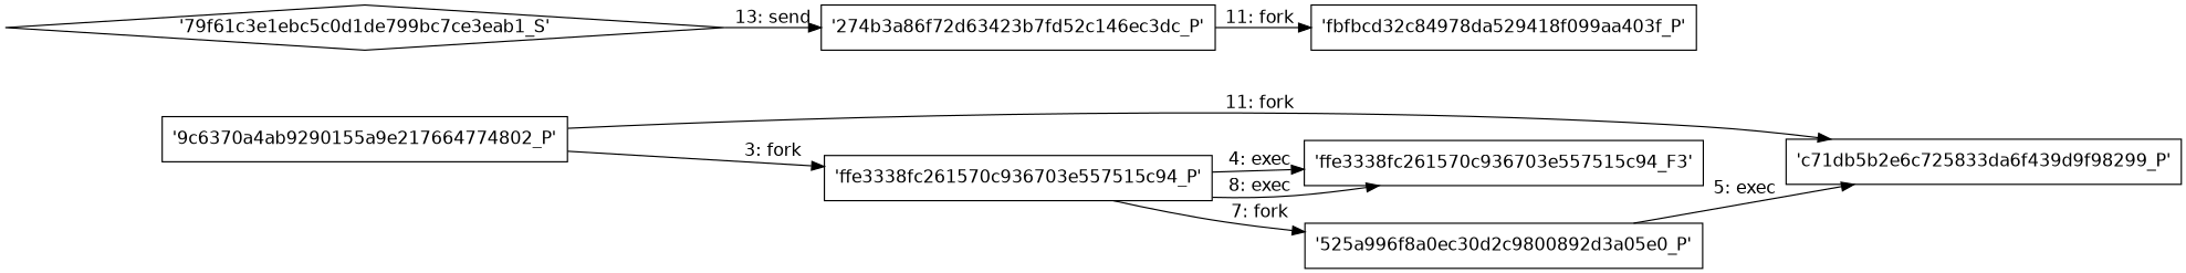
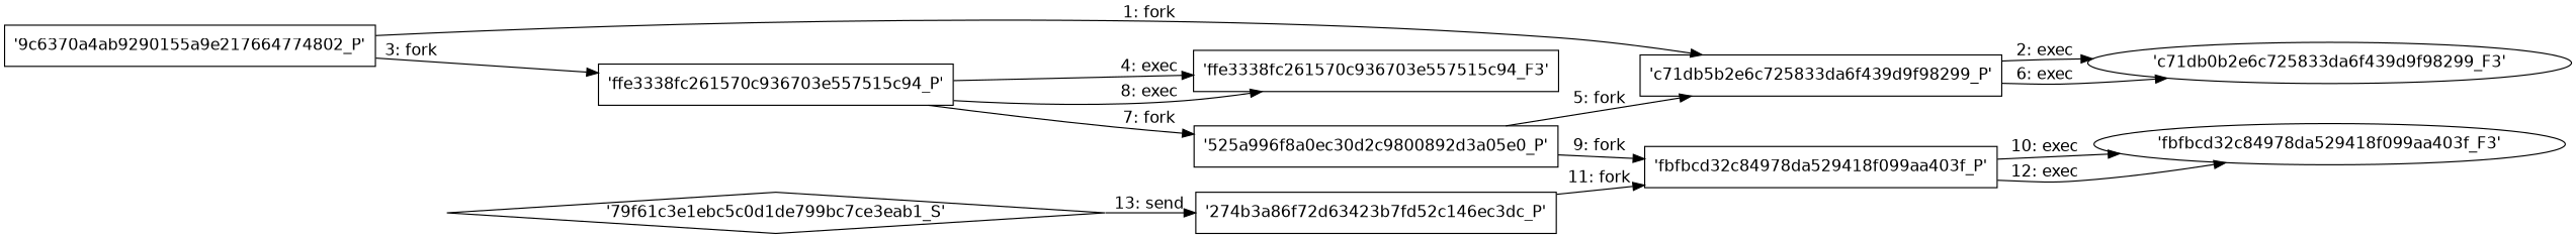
  digraph {
    engine=neato
    fixedsize=false
    fontname="DejaVu Sans"
    fontsize=10
    nodesep=0.3
    rankdir=LR
    ranksep=0
    splines=true
    node [fontname="DejaVu Sans" node_type=Process shape=box]
    edge [fontname="DejaVu Sans"]
    n1 [label="'c71db5b2e6c725833da6f439d9f98299_P'"]
    "'9c6370a4ab9290155a9e217664774802_P'"
    "'ffe3338fc261570c936703e557515c94_P'"
+   "'c71db0b2e6c725833da6f439d9f98299_F3'" [node_type=File shape=ellipse]
    "'ffe3338fc261570c936703e557515c94_F3'" [node_type=File]
    "'525a996f8a0ec30d2c9800892d3a05e0_P'"
    "'fbfbcd32c84978da529418f099aa403f_P'"
+   "'fbfbcd32c84978da529418f099aa403f_F3'" [node_type=File shape=ellipse]
    "'274b3a86f72d63423b7fd52c146ec3dc_P'"
    "'79f61c3e1ebc5c0d1de799bc7ce3eab1_S'" [node_type=Socket shape=diamond]
-   "'9c6370a4ab9290155a9e217664774802_P'" -> n1 [label="11: fork"]
+   n1 -> "'c71db0b2e6c725833da6f439d9f98299_F3'" [label="2: exec"]
+   n1 -> "'c71db0b2e6c725833da6f439d9f98299_F3'" [label="6: exec"]
+   "'9c6370a4ab9290155a9e217664774802_P'" -> n1 [label="1: fork"]
    "'9c6370a4ab9290155a9e217664774802_P'" -> "'ffe3338fc261570c936703e557515c94_P'" [label="3: fork"]
    "'ffe3338fc261570c936703e557515c94_P'" -> "'ffe3338fc261570c936703e557515c94_F3'" [label="4: exec"]
    "'ffe3338fc261570c936703e557515c94_P'" -> "'ffe3338fc261570c936703e557515c94_F3'" [label="8: exec"]
    "'ffe3338fc261570c936703e557515c94_P'" -> "'525a996f8a0ec30d2c9800892d3a05e0_P'" [label="7: fork"]
-   "'525a996f8a0ec30d2c9800892d3a05e0_P'" -> n1 [label="5: exec"]
+   "'525a996f8a0ec30d2c9800892d3a05e0_P'" -> n1 [label="5: fork"]
+   "'525a996f8a0ec30d2c9800892d3a05e0_P'" -> "'fbfbcd32c84978da529418f099aa403f_P'" [label="9: fork"]
+   "'fbfbcd32c84978da529418f099aa403f_P'" -> "'fbfbcd32c84978da529418f099aa403f_F3'" [label="10: exec"]
+   "'fbfbcd32c84978da529418f099aa403f_P'" -> "'fbfbcd32c84978da529418f099aa403f_F3'" [label="12: exec"]
    "'274b3a86f72d63423b7fd52c146ec3dc_P'" -> "'fbfbcd32c84978da529418f099aa403f_P'" [label="11: fork"]
    "'79f61c3e1ebc5c0d1de799bc7ce3eab1_S'" -> "'274b3a86f72d63423b7fd52c146ec3dc_P'" [label="13: send"]
  }
